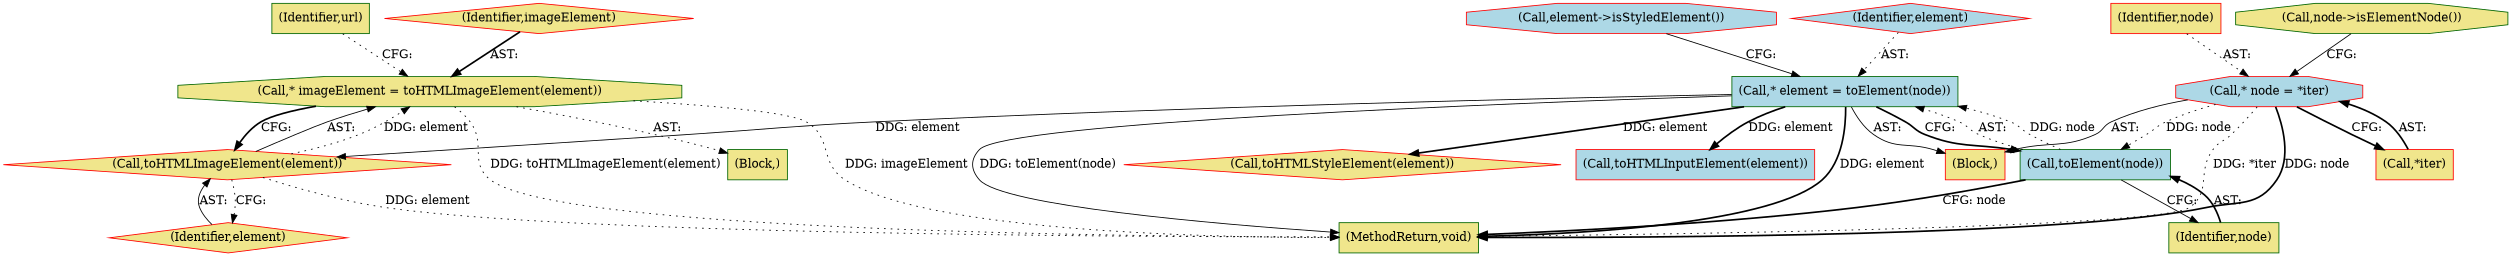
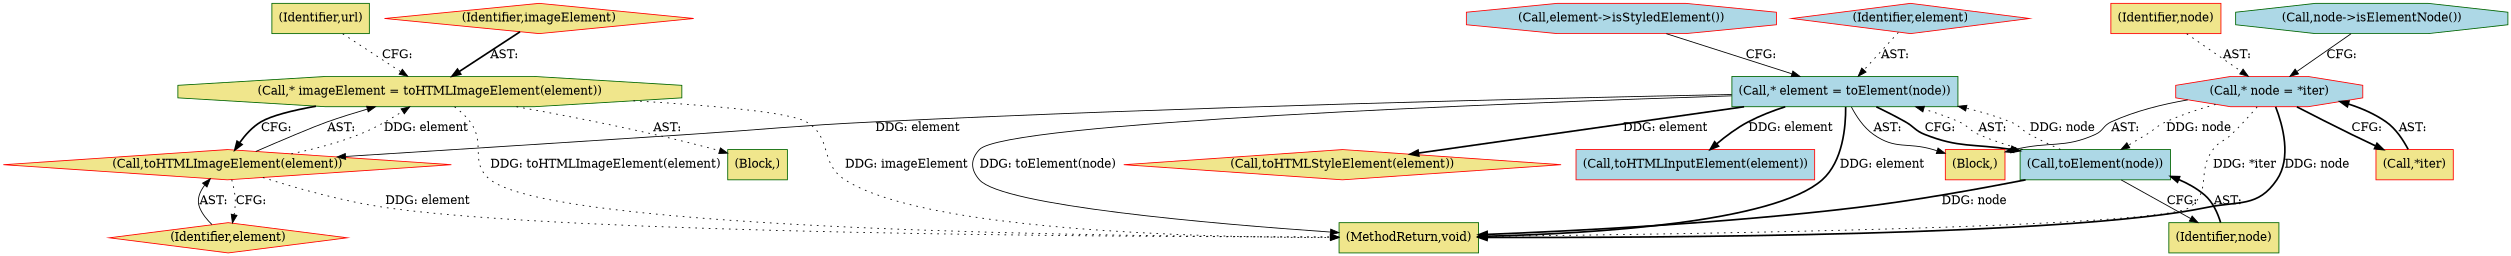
  digraph {
    node [color=red fillcolor=khaki shape=box style=filled]
    edge [style=dotted]
    n1 [color=darkgreen label="(Call,* imageElement = toHTMLImageElement(element))" shape=octagon]
    n2 [label="(Call,toHTMLImageElement(element))" shape=diamond]
    n3 [color=darkgreen label="(MethodReturn,void)"]
    n4 [color=darkgreen label="(Block,)"]
    n5 [label="(Identifier,element)" shape=diamond]
    n6 [color=darkgreen fillcolor=lightblue label="(Call,* element = toElement(node))"]
    n7 [color=darkgreen fillcolor=lightblue label="(Call,toElement(node))"]
    n8 [label="(Call,toHTMLStyleElement(element))" shape=diamond]
    n9 [label="(Block,)"]
    n10 [fillcolor=lightblue label="(Call,toHTMLInputElement(element))"]
    n11 [color=darkgreen label="(Identifier,node)"]
    n12 [fillcolor=lightblue label="(Call,* node = *iter)" shape=octagon]
    n13 [label="(Call,*iter)"]
    n14 [fillcolor=lightblue label="(Call,element->isStyledElement())" shape=octagon]
    n15 [label="(Identifier,node)"]
    n16 [color=darkgreen label="(Identifier,url)"]
-   n17 [color=darkgreen label="(Call,node->isElementNode())" shape=octagon]
+   n17 [color=darkgreen fillcolor=lightblue label="(Call,node->isElementNode())" shape=octagon]
    n18 [label="(Identifier,imageElement)" shape=diamond]
    n19 [fillcolor=lightblue label="(Identifier,element)" shape=diamond]
    n1 -> n2 [label="CFG: " style=bold]
    n1 -> n3 [label="DDG: toHTMLImageElement(element)"]
    n1 -> n3 [label="DDG: imageElement"]
    n1 -> n4 [label="AST: "]
    n2 -> n1 [label="AST: " style=solid]
    n2 -> n1 [label="DDG: element"]
    n2 -> n3 [label="DDG: element"]
    n2 -> n5 [label="CFG: "]
    n5 -> n2 [label="AST: " style=solid]
    n6 -> n2 [label="DDG: element" style=solid]
    n6 -> n3 [label="DDG: element" style=bold]
    n6 -> n3 [label="DDG: toElement(node)" style=solid]
    n6 -> n7 [label="CFG: " style=bold]
    n6 -> n8 [label="DDG: element" style=bold]
    n6 -> n9 [label="AST: " style=solid]
    n6 -> n10 [label="DDG: element" style=bold]
-   n7 -> n3 [label="CFG: node" style=bold]
+   n7 -> n3 [label="DDG: node" style=bold]
    n7 -> n6 [label="AST: "]
    n7 -> n6 [label="DDG: node"]
    n7 -> n11 [label="CFG: " style=solid]
    n11 -> n7 [label="AST: " style=bold]
    n12 -> n3 [label="DDG: *iter"]
    n12 -> n3 [label="DDG: node" style=bold]
    n12 -> n7 [label="DDG: node"]
    n12 -> n9 [label="AST: " style=solid]
    n12 -> n13 [label="CFG: " style=bold]
    n13 -> n12 [label="AST: " style=bold]
    n14 -> n6 [label="CFG: " style=solid]
    n15 -> n12 [label="AST: "]
    n16 -> n1 [label="CFG: "]
    n17 -> n12 [label="CFG: " style=solid]
    n18 -> n1 [label="AST: " style=bold]
    n19 -> n6 [label="AST: "]
  }
